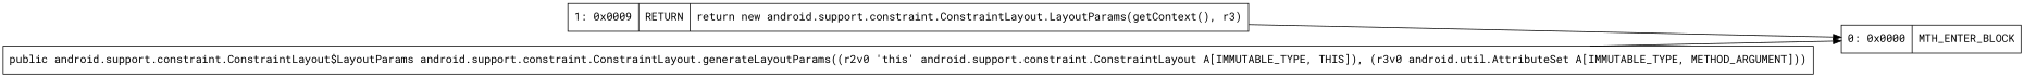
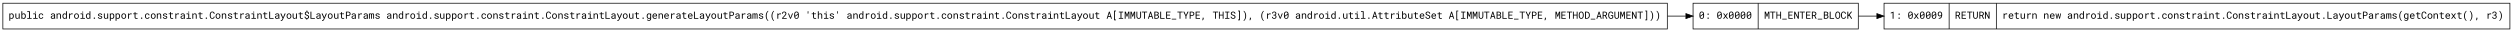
  digraph {
    rankdir=LR
    fontname="Roboto Mono"
    node [shape=record fontname="Roboto Mono"]
    edge [fontname="Roboto Mono"]
    n1 [label="{0\:\ 0x0000|MTH_ENTER_BLOCK\l}"]
    n2 [label="{1\:\ 0x0009|RETURN\l|return new android.support.constraint.ConstraintLayout.LayoutParams(getContext(), r3)\l}"]
    n3 [label="{public android.support.constraint.ConstraintLayout$LayoutParams android.support.constraint.ConstraintLayout.generateLayoutParams((r2v0 'this' android.support.constraint.ConstraintLayout A[IMMUTABLE_TYPE, THIS]), (r3v0 android.util.AttributeSet A[IMMUTABLE_TYPE, METHOD_ARGUMENT])) }"]
-   n2 -> n1
+   n1 -> n2
    n3 -> n1
  }
